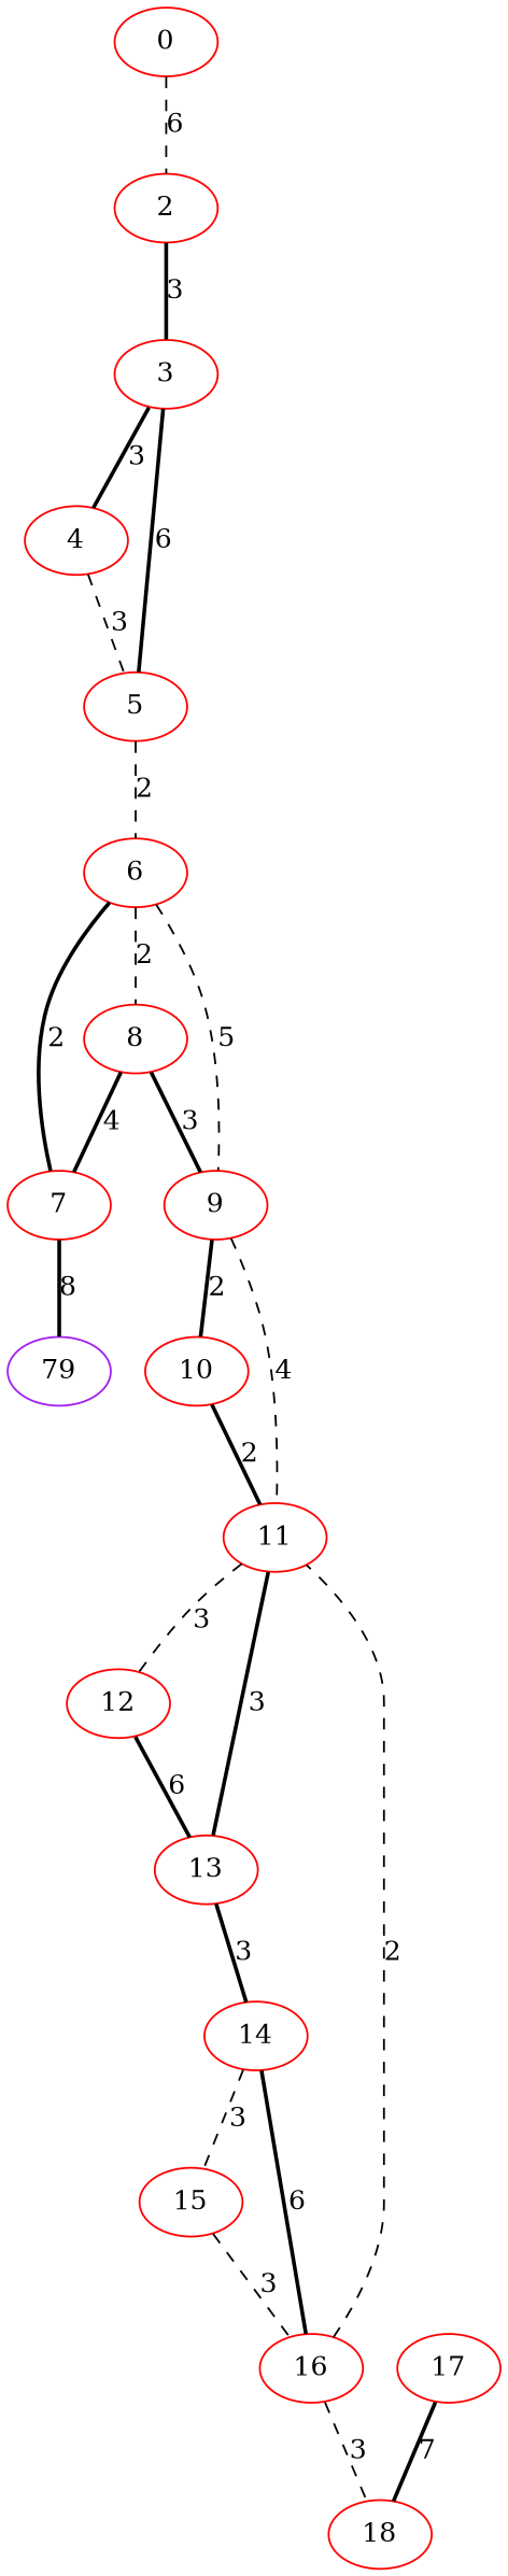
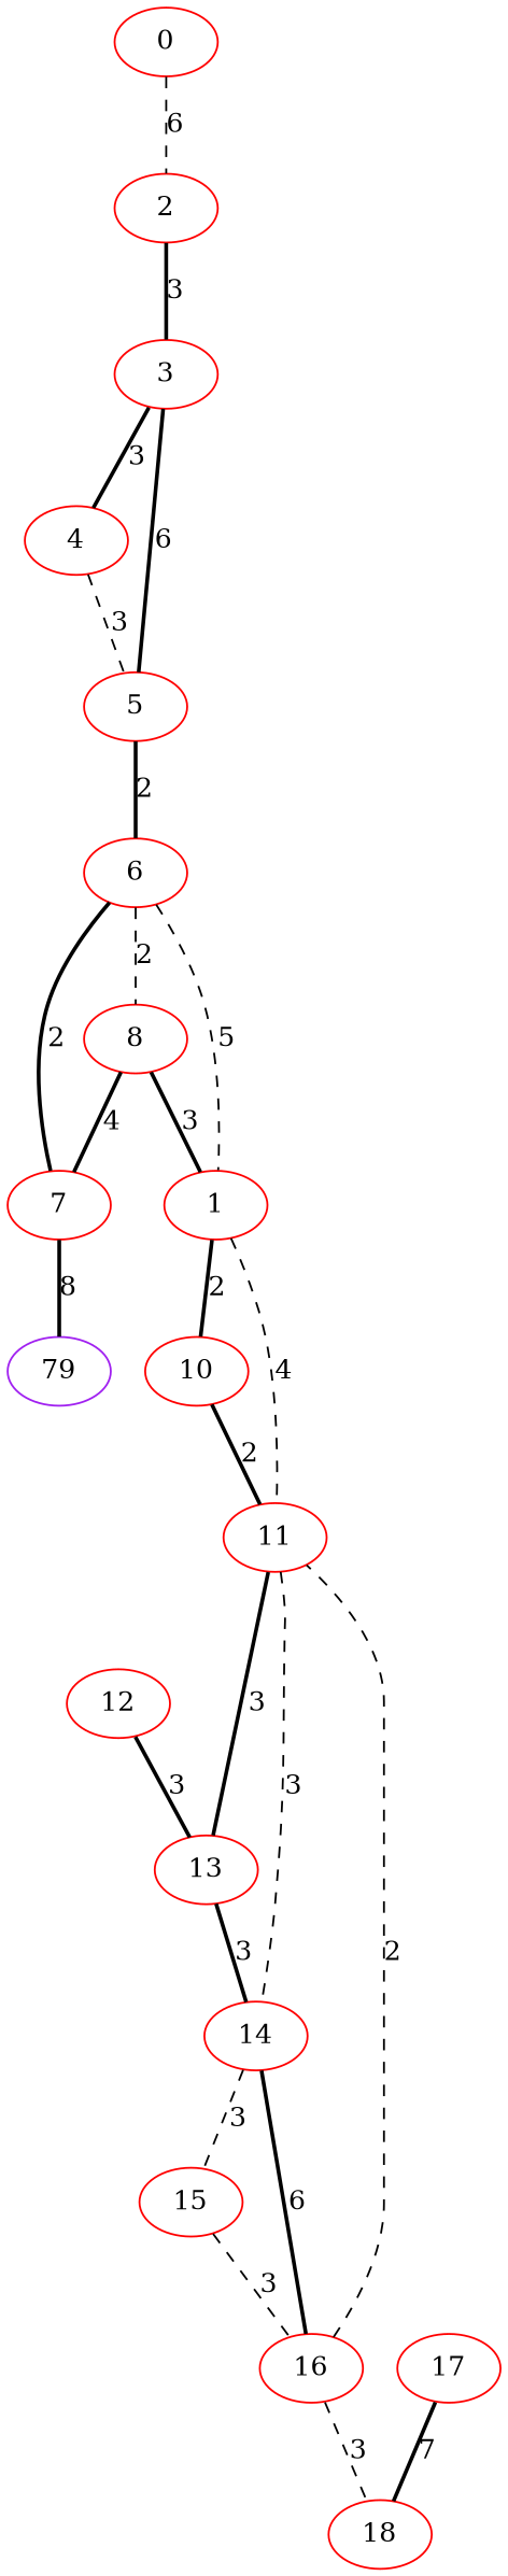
  graph {
    node [color=red weight=1]
    edge [style=bold]
    0
    2
    3
    4
    5
    6
    7
    8
-   9
+   9 [label=1]
    n10 [color=purple label=79 weight=4]
    10
    11
    12
    13
    14
    15
    16
    18
    17
    0 -- 2 [label=6 style=dashed]
    2 -- 3 [label=3]
    3 -- 4 [label=3]
    3 -- 5 [label=6]
    4 -- 5 [label=3 style=dashed]
-   5 -- 6 [label=2 style=dashed]
+   5 -- 6 [label=2]
    6 -- 7 [label=2]
    6 -- 8 [label=2 style=dashed]
    6 -- 9 [label=5 style=dashed]
    7 -- n10 [label=8]
    8 -- 7 [label=4]
    8 -- 9 [label=3]
    9 -- 10 [label=2]
    9 -- 11 [label=4 style=dashed]
    10 -- 11 [label=2]
-   11 -- 12 [label=3 style=dashed]
+   11 -- 14 [label=3 style=dashed]
    11 -- 13 [label=3]
-   12 -- 13 [label=6]
+   12 -- 13 [label=3]
    13 -- 14 [label=3]
    14 -- 15 [label=3 style=dashed]
    14 -- 16 [label=6]
    15 -- 16 [label=3 style=dashed]
    16 -- 11 [label=2 style=dashed]
    16 -- 18 [label=3 style=dashed]
    17 -- 18 [label=7]
  }
